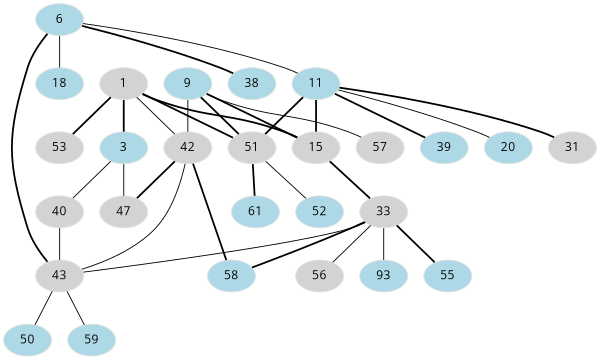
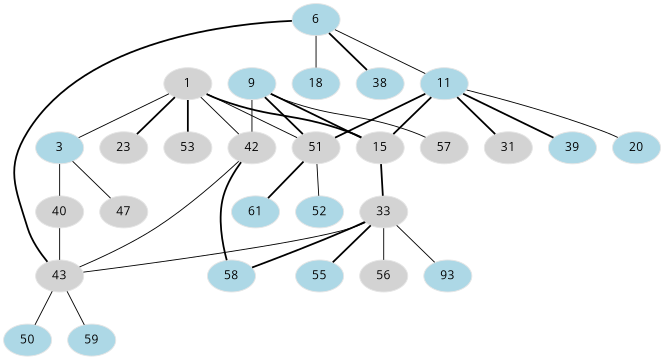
  graph {
    fontname="Open Sans"
    node [color=gray90 fillcolor=lightblue fontname="Open Sans" style=filled]
    edge [fontname="Open Sans" style=bold]
    3 [super="+2"]
    40 [fillcolor=lightgrey super="+24+28+29"]
    47 [fillcolor=lightgrey super="+30"]
    1 [fillcolor=lightgrey]
    15 [fillcolor=lightgrey super="+14"]
+   23 [fillcolor=lightgrey]
    42 [fillcolor=lightgrey super="+8+22+27"]
    51 [fillcolor=lightgrey super="+37"]
    53 [fillcolor=lightgrey]
    33 [fillcolor=lightgrey super="+32"]
    43 [fillcolor=lightgrey super="+4+25"]
    58 [super="+45"]
    52
    61 [super="+60"]
    50
    59 [super="+41"]
    6 [super="+5"]
    11 [super="+10"]
    18
    38
    20
    31 [fillcolor=lightgrey]
    39
    9 [super="+7"]
    57 [fillcolor=lightgrey]
    55 [super="+49"]
    56 [fillcolor=lightgrey]
    n28 [label=93]
    3 -- 40 [style=solid]
    3 -- 47 [style=solid]
    40 -- 43 [style=solid]
-   1 -- 3 [weight=2]
+   1 -- 3 [style=solid weight=2]
    1 -- 15
+   1 -- 23
    1 -- 42 [style=solid]
-   1 -- 51
+   1 -- 51 [style=solid]
    1 -- 53
    15 -- 33 [weight=2]
-   42 -- 47
    42 -- 43 [style=solid]
    42 -- 58
    51 -- 52 [style=solid]
    51 -- 61
    33 -- 43 [style=solid]
    33 -- 58
    33 -- 55
    33 -- 56 [style=solid]
    33 -- n28 [style=solid]
    43 -- 50 [style=solid]
    43 -- 59 [style=solid]
    6 -- 43 [weight=2]
    6 -- 11 [style=solid]
    6 -- 18 [style=solid]
    6 -- 38
    11 -- 15
    11 -- 51 [weight=2]
    11 -- 20 [style=solid]
    11 -- 31
    11 -- 39
    9 -- 15
    9 -- 42 [style=solid weight=2]
    9 -- 51
    9 -- 57 [style=solid]
  }
